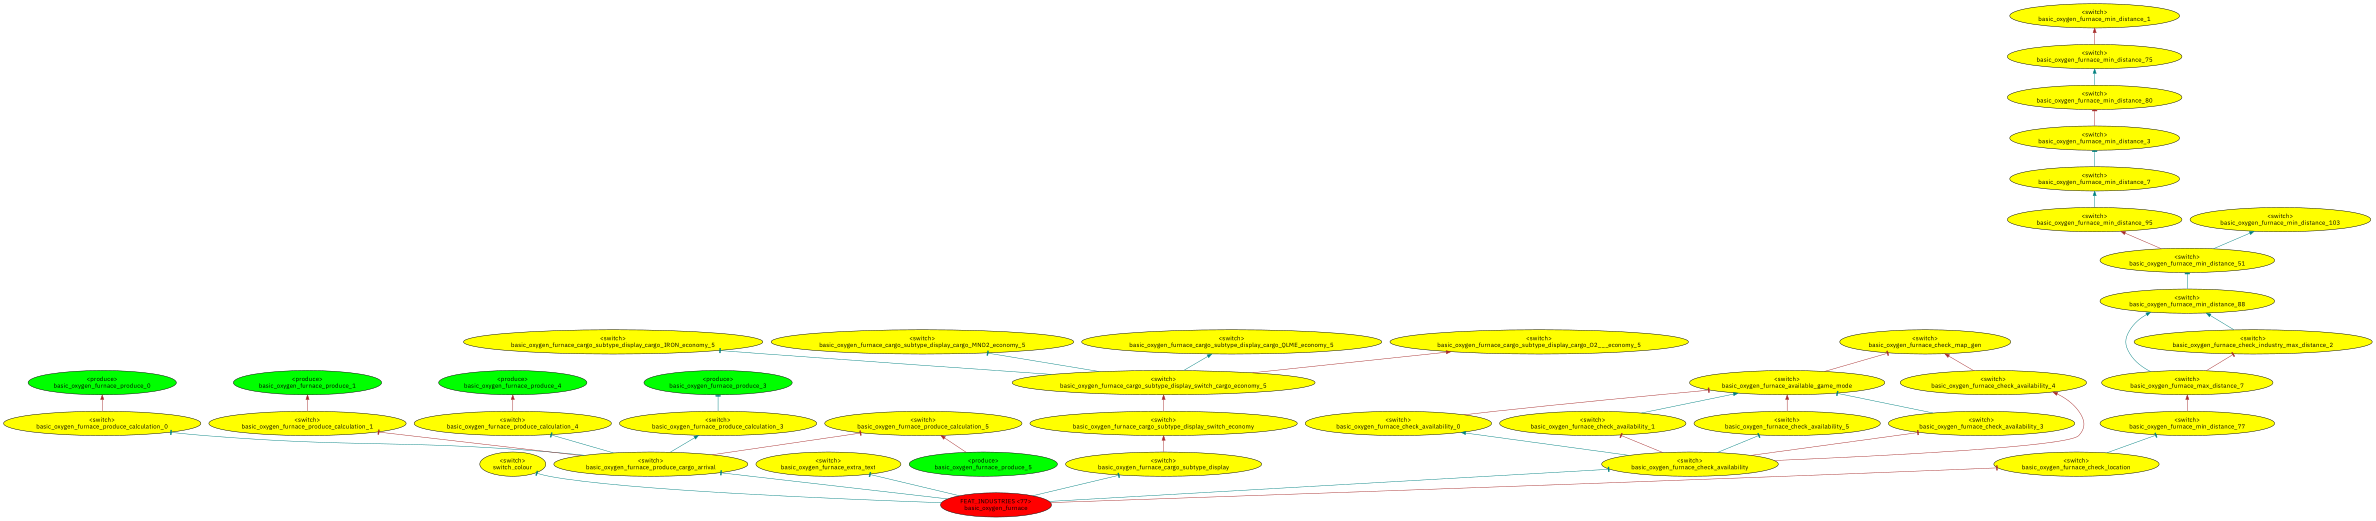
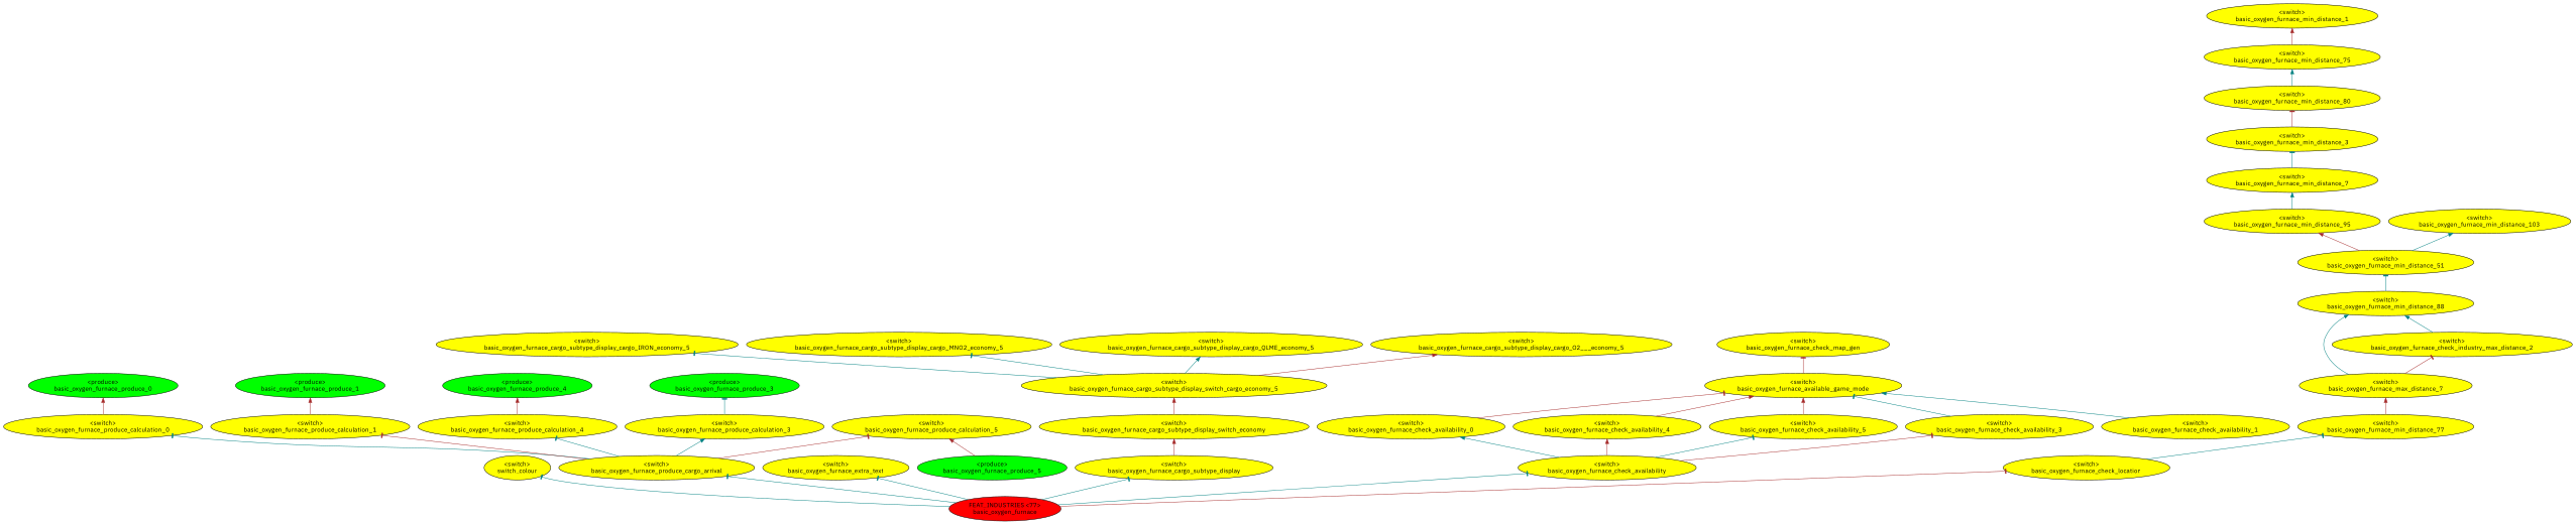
  digraph {
    fontname="IBM Plex Sans"
    rankdir=BT
    node [fillcolor=yellow fontname="IBM Plex Sans" style=filled]
    edge [arrowhead=tee color=teal fontname="IBM Plex Sans"]
    n1 [label="<switch>\nswitch_colour"]
    n2 [fillcolor=green label="<produce>\nbasic_oxygen_furnace_produce_0"]
    n3 [label="<switch>\nbasic_oxygen_furnace_produce_calculation_0"]
    n4 [fillcolor=green label="<produce>\nbasic_oxygen_furnace_produce_1"]
    n5 [label="<switch>\nbasic_oxygen_furnace_produce_calculation_1"]
    n6 [fillcolor=green label="<produce>\nbasic_oxygen_furnace_produce_4"]
    n7 [label="<switch>\nbasic_oxygen_furnace_produce_calculation_4"]
    n8 [fillcolor=green label="<produce>\nbasic_oxygen_furnace_produce_5"]
    n9 [label="<switch>\nbasic_oxygen_furnace_produce_calculation_5"]
    n10 [fillcolor=green label="<produce>\nbasic_oxygen_furnace_produce_3"]
    n11 [label="<switch>\nbasic_oxygen_furnace_produce_calculation_3"]
    n12 [label="<switch>\nbasic_oxygen_furnace_produce_cargo_arrival"]
    n13 [label="<switch>\nbasic_oxygen_furnace_extra_text"]
    n14 [label="<switch>\nbasic_oxygen_furnace_cargo_subtype_display_cargo_IRON_economy_5"]
    n15 [label="<switch>\nbasic_oxygen_furnace_cargo_subtype_display_cargo_MNO2_economy_5"]
    n16 [label="<switch>\nbasic_oxygen_furnace_cargo_subtype_display_cargo_QLME_economy_5"]
    n17 [label="<switch>\nbasic_oxygen_furnace_cargo_subtype_display_cargo_O2___economy_5"]
    n18 [label="<switch>\nbasic_oxygen_furnace_cargo_subtype_display_switch_cargo_economy_5"]
    n19 [label="<switch>\nbasic_oxygen_furnace_cargo_subtype_display_switch_economy"]
    n20 [label="<switch>\nbasic_oxygen_furnace_cargo_subtype_display"]
    n21 [label="<switch>\nbasic_oxygen_furnace_check_map_gen"]
    n22 [label="<switch>\nbasic_oxygen_furnace_available_game_mode"]
    n23 [label="<switch>\nbasic_oxygen_furnace_check_availability_0"]
    n24 [label="<switch>\nbasic_oxygen_furnace_check_availability_1"]
    n25 [label="<switch>\nbasic_oxygen_furnace_check_availability_4"]
    n26 [label="<switch>\nbasic_oxygen_furnace_check_availability_5"]
    n27 [label="<switch>\nbasic_oxygen_furnace_check_availability_3"]
    n28 [label="<switch>\nbasic_oxygen_furnace_check_availability"]
    n29 [label="<switch>\nbasic_oxygen_furnace_min_distance_1"]
    n30 [label="<switch>\nbasic_oxygen_furnace_min_distance_75"]
    n31 [label="<switch>\nbasic_oxygen_furnace_min_distance_80"]
    n32 [label="<switch>\nbasic_oxygen_furnace_min_distance_3"]
    n33 [label="<switch>\nbasic_oxygen_furnace_min_distance_7"]
    n34 [label="<switch>\nbasic_oxygen_furnace_min_distance_95"]
    n35 [label="<switch>\nbasic_oxygen_furnace_min_distance_103"]
    n36 [label="<switch>\nbasic_oxygen_furnace_min_distance_51"]
    n37 [label="<switch>\nbasic_oxygen_furnace_min_distance_88"]
    n38 [label="<switch>\nbasic_oxygen_furnace_check_industry_max_distance_2"]
    n39 [label="<switch>\nbasic_oxygen_furnace_max_distance_7"]
    n40 [label="<switch>\nbasic_oxygen_furnace_min_distance_77"]
    n41 [label="<switch>\nbasic_oxygen_furnace_check_location"]
    n42 [fillcolor=red label="FEAT_INDUSTRIES <77>\nbasic_oxygen_furnace"]
    n3 -> n2 [arrowhead=normal color=brown]
    n5 -> n4 [arrowhead=normal color=brown]
    n7 -> n6 [arrowhead=normal color=brown]
    n8 -> n9 [arrowhead=normal color=brown]
    n11 -> n10
    n12 -> n3
    n12 -> n5 [color=brown]
    n12 -> n7
    n12 -> n9 [color=brown]
    n12 -> n11 [arrowhead=normal]
    n18 -> n14
    n18 -> n15
    n18 -> n16 [arrowhead=normal]
    n18 -> n17 [arrowhead=normal color=brown]
    n19 -> n18 [arrowhead=normal color=brown]
    n20 -> n19 [arrowhead=normal color=brown]
    n22 -> n21 [color=brown]
    n23 -> n22 [color=brown]
    n24 -> n22 [arrowhead=normal]
-   n25 -> n21 [arrowhead=normal color=brown]
+   n25 -> n22 [arrowhead=normal color=brown]
    n26 -> n22 [arrowhead=normal color=brown]
    n27 -> n22
    n28 -> n23 [arrowhead=normal]
-   n28 -> n24 [color=brown]
    n28 -> n25 [arrowhead=normal color=brown]
    n28 -> n26
    n28 -> n27 [color=brown]
    n30 -> n29 [arrowhead=normal color=brown]
    n31 -> n30 [arrowhead=normal]
    n32 -> n31 [color=brown]
    n33 -> n32
    n34 -> n33 [arrowhead=normal]
    n36 -> n34 [arrowhead=normal color=brown]
    n36 -> n35 [arrowhead=normal]
    n37 -> n36
    n38 -> n37 [arrowhead=normal]
    n39 -> n37 [arrowhead=normal]
    n39 -> n38 [color=brown]
    n40 -> n39 [arrowhead=normal color=brown]
    n41 -> n40
    n42 -> n1
    n42 -> n12
    n42 -> n13
    n42 -> n20
    n42 -> n28
    n42 -> n41 [color=brown]
  }
